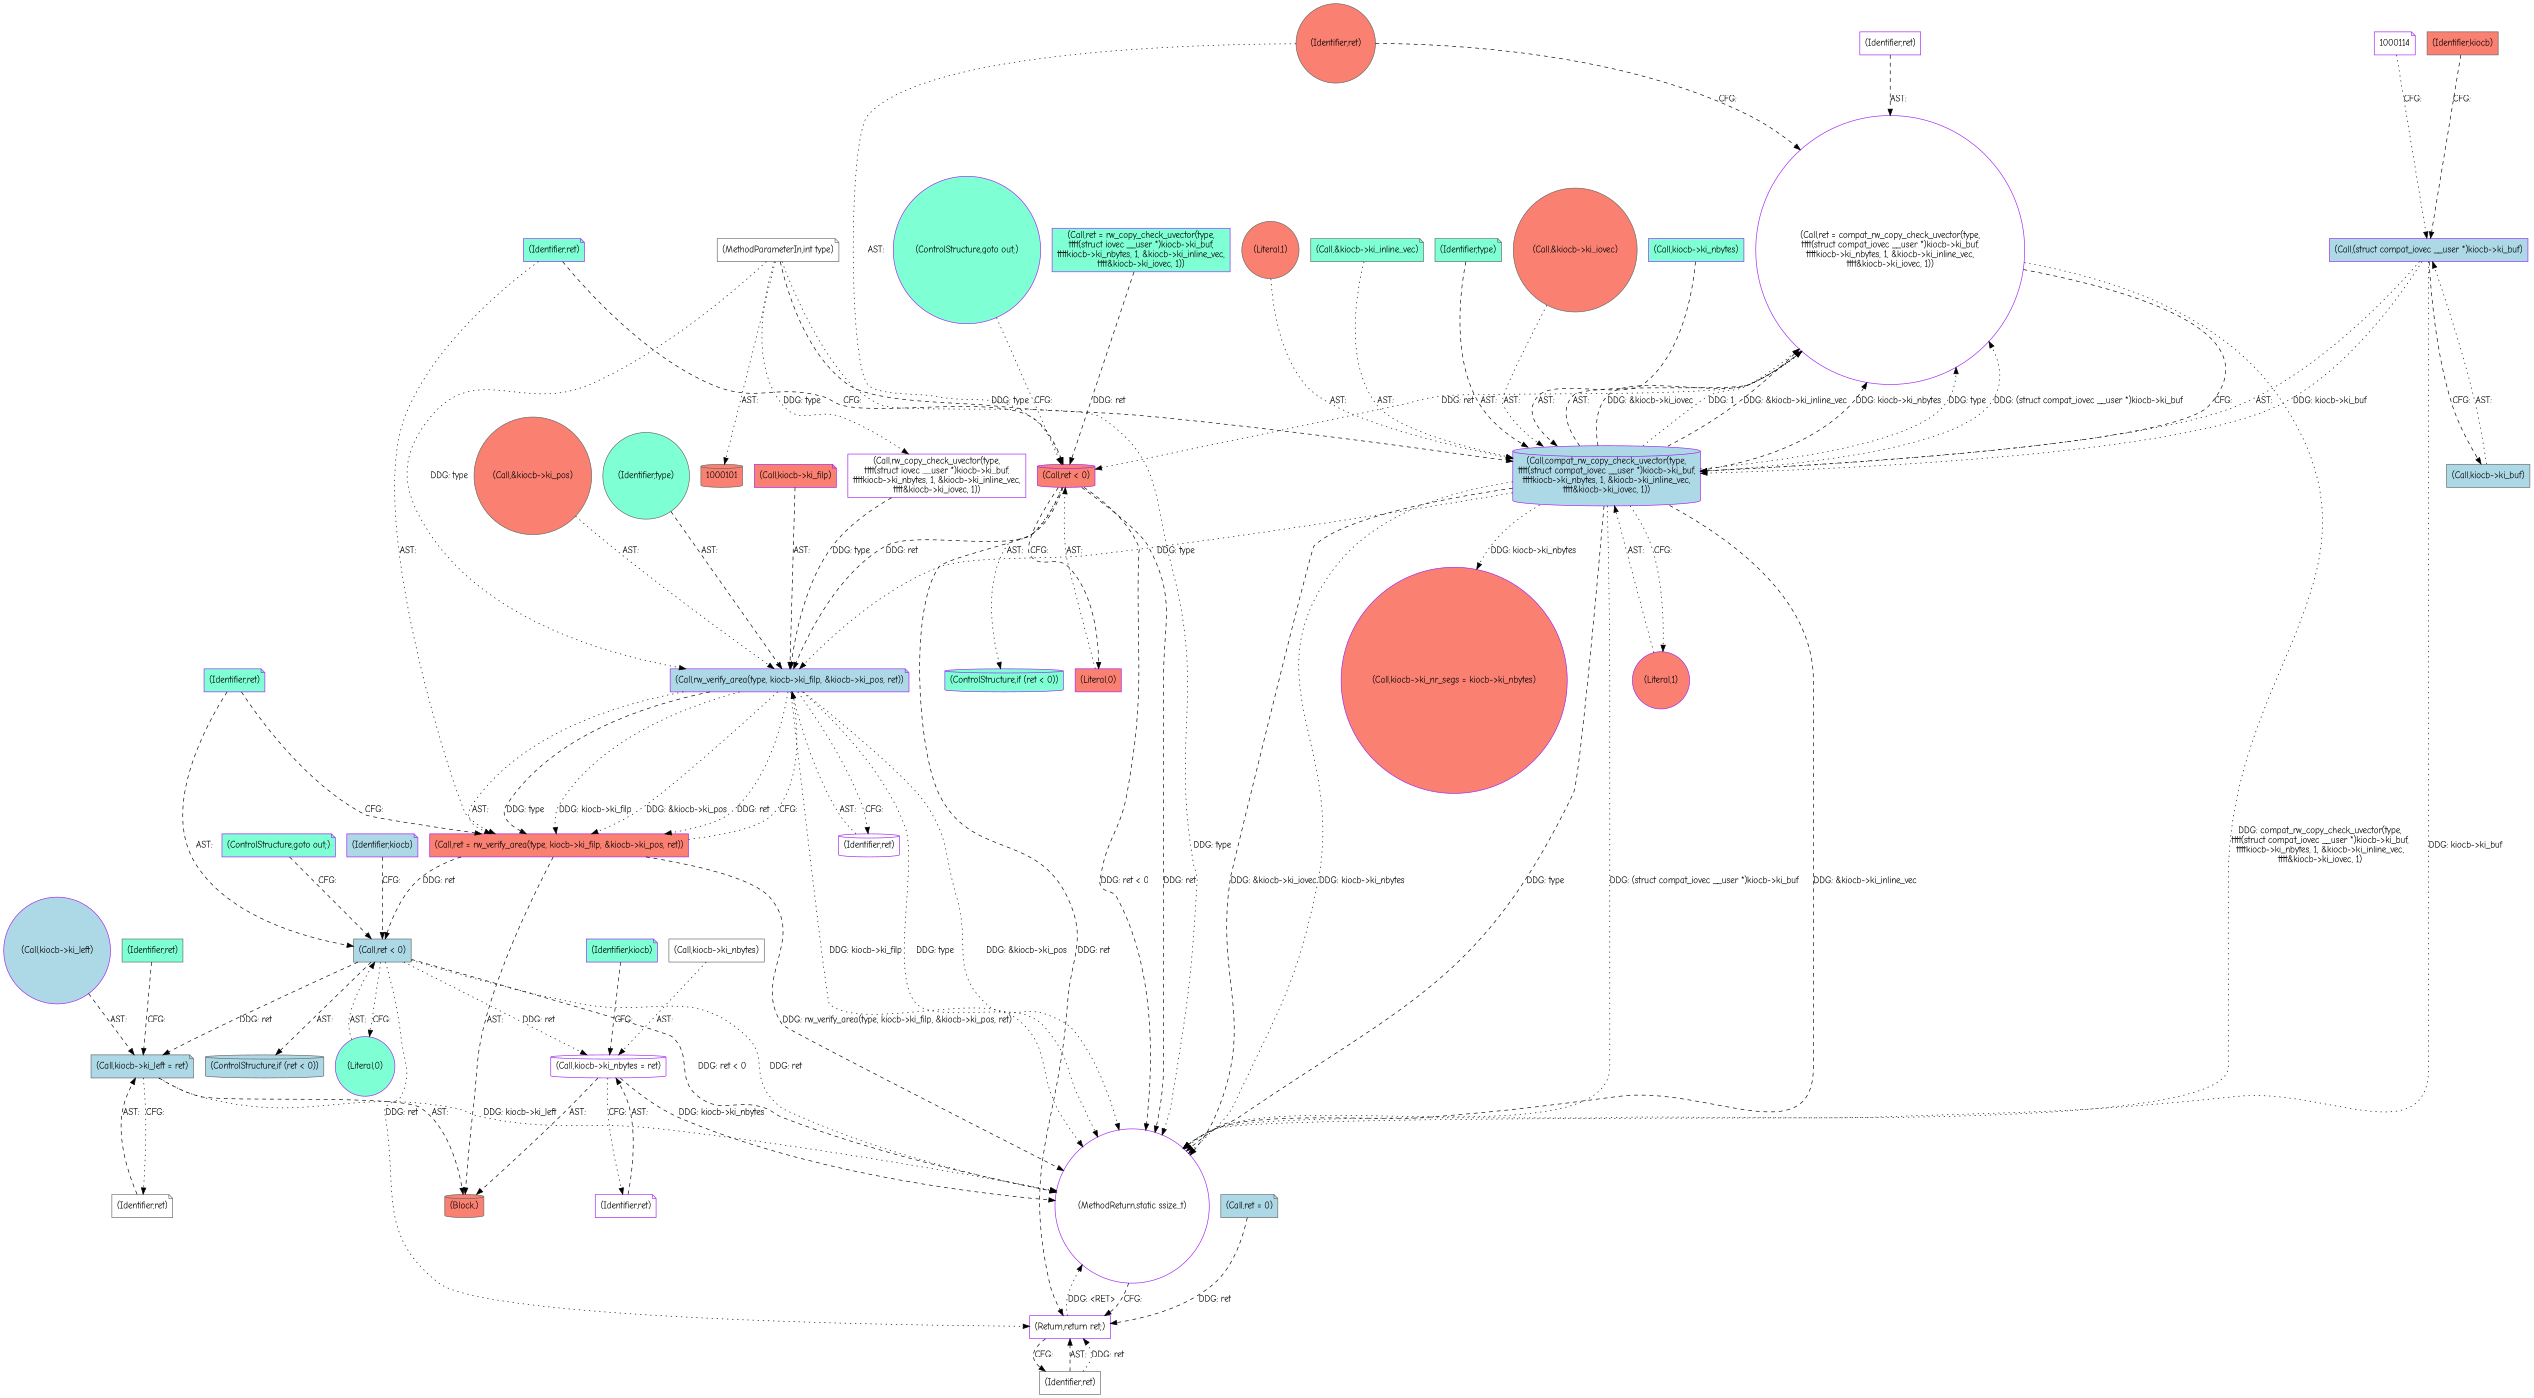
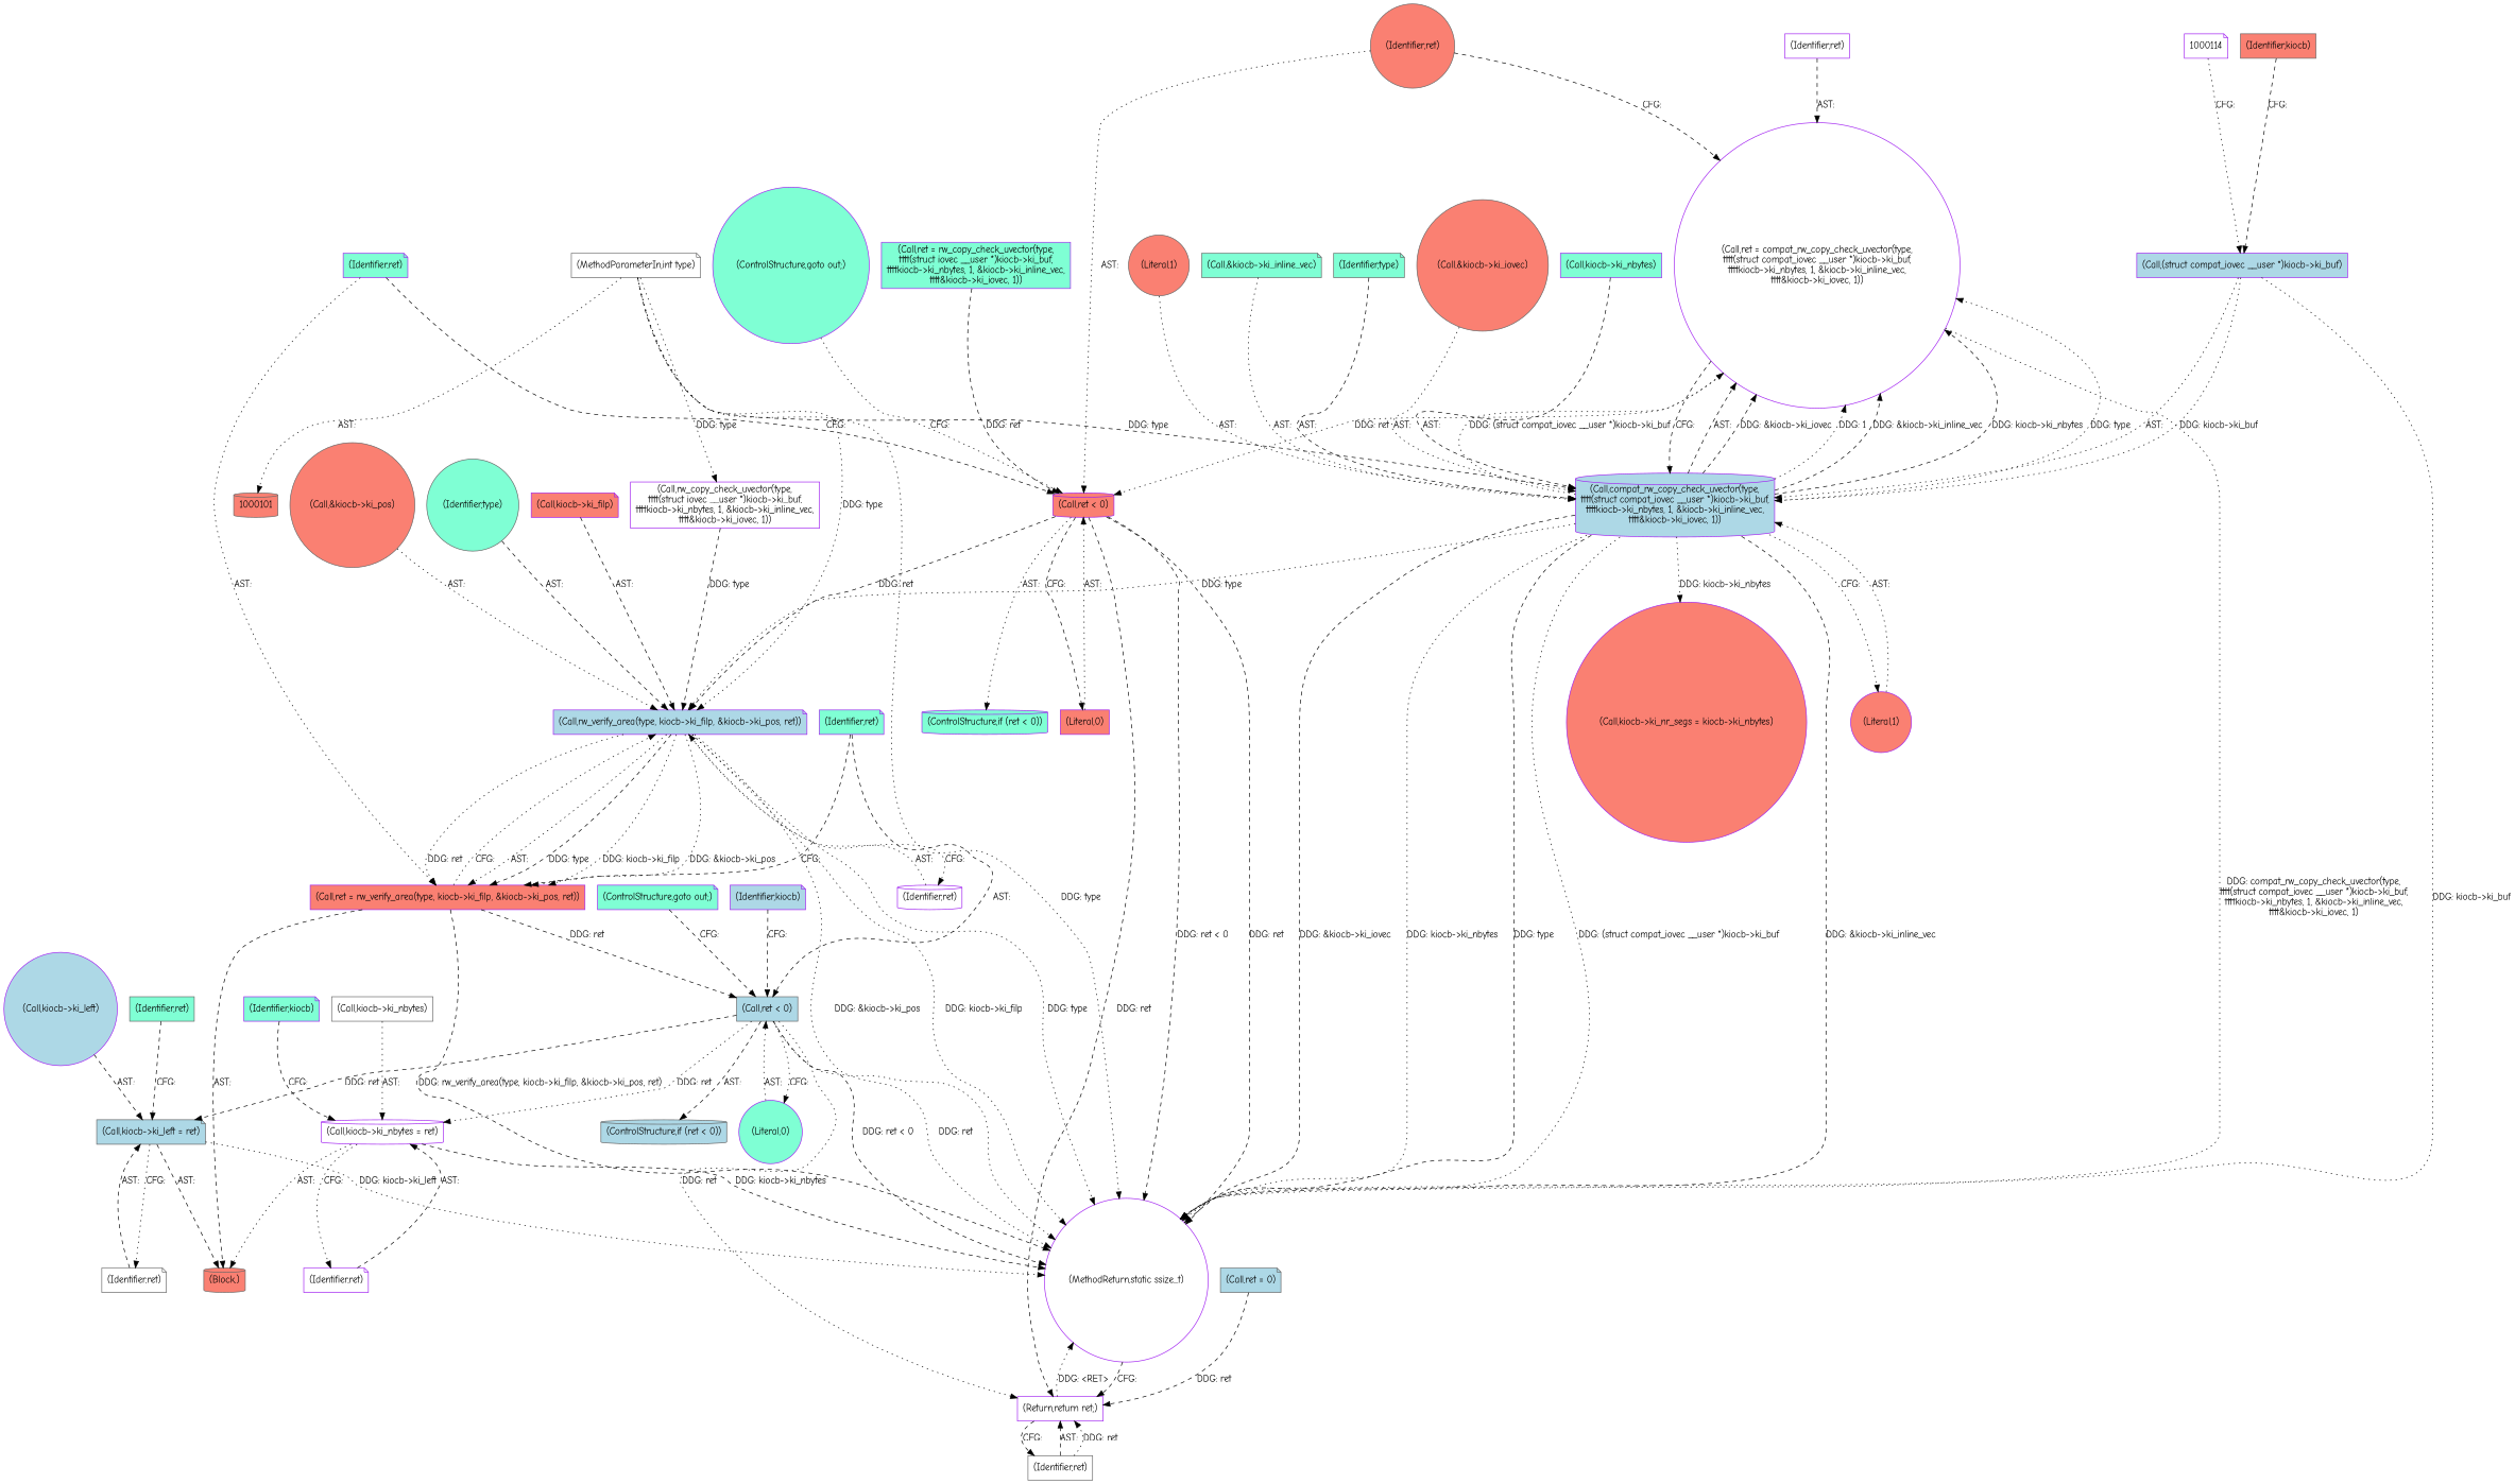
  digraph {
    fontname="Comic Neue"
    node [color=purple fillcolor=white fontname="Comic Neue" shape=note style=filled]
    edge [fontname="Comic Neue" style=dotted]
    n1 [label="(Call,ret = compat_rw_copy_check_uvector(type,\n\t\t\t\t(struct compat_iovec __user *)kiocb->ki_buf,\n\t\t\t\tkiocb->ki_nbytes, 1, &kiocb->ki_inline_vec,\n\t\t\t\t&kiocb->ki_iovec, 1))" shape=circle]
    n2 [fillcolor=lightblue label="(Call,compat_rw_copy_check_uvector(type,\n\t\t\t\t(struct compat_iovec __user *)kiocb->ki_buf,\n\t\t\t\tkiocb->ki_nbytes, 1, &kiocb->ki_inline_vec,\n\t\t\t\t&kiocb->ki_iovec, 1))" shape=cylinder]
    n3 [fillcolor=salmon label="(Call,ret < 0)" shape=cylinder]
    n4 [label="(MethodReturn,static ssize_t)" shape=circle]
    n5 [fillcolor=lightblue label="(Call,rw_verify_area(type, kiocb->ki_filp, &kiocb->ki_pos, ret))"]
    n6 [fillcolor=salmon label="(Literal,1)" shape=circle]
    n7 [fillcolor=salmon label="(Call,kiocb->ki_nr_segs = kiocb->ki_nbytes)" shape=circle]
    n8 [label="(Return,return ret;)" shape=box]
    n9 [fillcolor=aquamarine label="(ControlStructure,if (ret < 0))" shape=cylinder]
    n10 [fillcolor=salmon label="(Literal,0)" shape=box]
    n11 [fillcolor=salmon label="(Call,ret = rw_verify_area(type, kiocb->ki_filp, &kiocb->ki_pos, ret))" shape=box]
    n12 [label="(Identifier,ret)" shape=cylinder]
    n13 [color=gray40 label="(MethodParameterIn,int type)"]
    n14 [label="(Call,rw_copy_check_uvector(type,\n\t\t\t\t(struct iovec __user *)kiocb->ki_buf,\n\t\t\t\tkiocb->ki_nbytes, 1, &kiocb->ki_inline_vec,\n\t\t\t\t&kiocb->ki_iovec, 1))" shape=box]
    1000101 [color=gray40 fillcolor=salmon shape=cylinder]
    n16 [fillcolor=lightblue label="(Call,(struct compat_iovec __user *)kiocb->ki_buf)" shape=box]
-   n17 [color=gray40 fillcolor=lightblue label="(Call,kiocb->ki_buf)" shape=box]
    n18 [color=gray40 label="(Identifier,ret)" shape=box]
    n19 [color=gray40 fillcolor=lightblue label="(Call,ret < 0)" shape=box]
    n20 [color=gray40 fillcolor=salmon label="(Block,)" shape=cylinder]
    n21 [label="(Call,kiocb->ki_nbytes = ret)" shape=cylinder]
    n22 [color=gray40 fillcolor=lightblue label="(Call,kiocb->ki_left = ret)"]
    n23 [color=gray40 fillcolor=lightblue label="(ControlStructure,if (ret < 0))" shape=cylinder]
    n24 [fillcolor=aquamarine label="(Literal,0)" shape=circle]
    n25 [label="(Identifier,ret)"]
    n26 [color=gray40 label="(Identifier,ret)"]
    n27 [color=gray40 fillcolor=salmon label="(Call,&kiocb->ki_pos)" shape=circle]
    n28 [color=gray40 fillcolor=salmon label="(Literal,1)" shape=circle]
    n29 [color=gray40 fillcolor=aquamarine label="(Identifier,type)" shape=circle]
    n30 [fillcolor=aquamarine label="(ControlStructure,goto out;)"]
    n31 [color=gray40 fillcolor=aquamarine label="(Call,&kiocb->ki_inline_vec)"]
    n32 [color=gray40 fillcolor=aquamarine label="(Identifier,type)"]
    n33 [fillcolor=salmon label="(Call,kiocb->ki_filp)"]
    n34 [fillcolor=aquamarine label="(Identifier,ret)"]
    n35 [color=gray40 fillcolor=salmon label="(Call,&kiocb->ki_iovec)" shape=circle]
    n36 [fillcolor=aquamarine label="(ControlStructure,goto out;)" shape=circle]
    n37 [color=gray40 label="(Call,kiocb->ki_nbytes)" shape=box]
    n38 [fillcolor=aquamarine label="(Identifier,ret)"]
    n39 [fillcolor=lightblue label="(Call,kiocb->ki_left)" shape=circle]
    n40 [fillcolor=aquamarine label="(Call,kiocb->ki_nbytes)" shape=box]
    n41 [color=gray40 fillcolor=salmon label="(Identifier,kiocb)" shape=box]
    n42 [color=gray40 fillcolor=aquamarine label="(Identifier,ret)" shape=box]
    n43 [fillcolor=aquamarine label="(Identifier,kiocb)"]
    n44 [fillcolor=aquamarine label="(Call,ret = rw_copy_check_uvector(type,\n\t\t\t\t(struct iovec __user *)kiocb->ki_buf,\n\t\t\t\tkiocb->ki_nbytes, 1, &kiocb->ki_inline_vec,\n\t\t\t\t&kiocb->ki_iovec, 1))" shape=box]
    n45 [fillcolor=lightblue label="(Identifier,kiocb)"]
    n46 [color=gray40 fillcolor=salmon label="(Identifier,ret)" shape=circle]
    n47 [color=gray40 fillcolor=lightblue label="(Call,ret = 0)"]
    n48 [label="(Identifier,ret)" shape=box]
    1000114
    n1 -> n2 [label="CFG: " style=dashed]
    n1 -> n3 [label="DDG: ret"]
    n1 -> n4 [label="DDG: compat_rw_copy_check_uvector(type,\n\t\t\t\t(struct compat_iovec __user *)kiocb->ki_buf,\n\t\t\t\tkiocb->ki_nbytes, 1, &kiocb->ki_inline_vec,\n\t\t\t\t&kiocb->ki_iovec, 1)"]
    n2 -> n1 [label="AST: " style=dashed]
    n2 -> n1 [label="DDG: &kiocb->ki_iovec" style=dashed]
    n2 -> n1 [label="DDG: 1"]
    n2 -> n1 [label="DDG: &kiocb->ki_inline_vec" style=dashed]
    n2 -> n1 [label="DDG: kiocb->ki_nbytes" style=dashed]
    n2 -> n1 [label="DDG: type"]
    n2 -> n1 [label="DDG: (struct compat_iovec __user *)kiocb->ki_buf"]
    n2 -> n4 [label="DDG: &kiocb->ki_iovec" style=dashed]
    n2 -> n4 [label="DDG: kiocb->ki_nbytes"]
    n2 -> n4 [label="DDG: type" style=dashed]
    n2 -> n4 [label="DDG: (struct compat_iovec __user *)kiocb->ki_buf"]
    n2 -> n4 [label="DDG: &kiocb->ki_inline_vec" style=dashed]
    n2 -> n5 [label="DDG: type"]
    n2 -> n6 [label="CFG: "]
    n2 -> n7 [label="DDG: kiocb->ki_nbytes"]
    n3 -> n4 [label="DDG: ret < 0" style=dashed]
    n3 -> n4 [label="DDG: ret" style=dashed]
    n3 -> n5 [label="DDG: ret" style=dashed]
    n3 -> n8 [label="DDG: ret" style=dashed]
    n3 -> n9 [label="AST: "]
    n3 -> n10 [label="CFG: " style=dashed]
    n4 -> n8 [label="CFG: " style=dashed]
    n5 -> n4 [label="DDG: &kiocb->ki_pos"]
    n5 -> n4 [label="DDG: kiocb->ki_filp"]
    n5 -> n4 [label="DDG: type"]
    n5 -> n11 [label="AST: "]
    n5 -> n11 [label="DDG: type" style=dashed]
    n5 -> n11 [label="DDG: kiocb->ki_filp"]
    n5 -> n11 [label="DDG: &kiocb->ki_pos"]
    n5 -> n11 [label="DDG: ret"]
    n5 -> n12 [label="CFG: "]
    n6 -> n2 [label="AST: "]
    n8 -> n4 [label="DDG: <RET>"]
    n8 -> n18 [label="CFG: " style=dashed]
    n10 -> n3 [label="AST: "]
    n11 -> n4 [label="DDG: rw_verify_area(type, kiocb->ki_filp, &kiocb->ki_pos, ret)" style=dashed]
    n11 -> n5 [label="CFG: "]
    n11 -> n19 [label="DDG: ret" style=dashed]
    n11 -> n20 [label="AST: " style=dashed]
    n12 -> n5 [label="AST: "]
    n13 -> n2 [label="DDG: type" style=dashed]
    n13 -> n4 [label="DDG: type"]
    n13 -> n5 [label="DDG: type"]
    n13 -> n14 [label="DDG: type"]
    n13 -> 1000101 [label="AST: "]
    n14 -> n5 [label="DDG: type" style=dashed]
    n16 -> n2 [label="AST: "]
    n16 -> n2 [label="DDG: kiocb->ki_buf"]
    n16 -> n4 [label="DDG: kiocb->ki_buf"]
-   n16 -> n17 [label="CFG: " style=dashed]
-   n17 -> n16 [label="AST: "]
    n18 -> n8 [label="AST: " style=dashed]
    n18 -> n8 [label="DDG: ret"]
    n19 -> n4 [label="DDG: ret < 0" style=dashed]
    n19 -> n4 [label="DDG: ret"]
    n19 -> n8 [label="DDG: ret"]
    n19 -> n21 [label="DDG: ret"]
    n19 -> n22 [label="DDG: ret" style=dashed]
    n19 -> n23 [label="AST: " style=dashed]
    n19 -> n24 [label="CFG: "]
    n21 -> n4 [label="DDG: kiocb->ki_nbytes" style=dashed]
-   n21 -> n20 [label="AST: " style=dashed]
+   n21 -> n20 [label="AST: "]
    n21 -> n25 [label="CFG: "]
    n22 -> n4 [label="DDG: kiocb->ki_left"]
    n22 -> n20 [label="AST: " style=dashed]
    n22 -> n26 [label="CFG: "]
    n24 -> n19 [label="AST: "]
    n25 -> n21 [label="AST: " style=dashed]
    n26 -> n22 [label="AST: " style=dashed]
    n27 -> n5 [label="AST: "]
    n28 -> n2 [label="AST: "]
    n29 -> n5 [label="AST: " style=dashed]
    n30 -> n19 [label="CFG: " style=dashed]
    n31 -> n2 [label="AST: "]
    n32 -> n2 [label="AST: " style=dashed]
    n33 -> n5 [label="AST: " style=dashed]
    n34 -> n11 [label="CFG: " style=dashed]
    n34 -> n19 [label="AST: " style=dashed]
    n35 -> n2 [label="AST: "]
    n36 -> n3 [label="CFG: "]
    n37 -> n21 [label="AST: "]
    n38 -> n3 [label="CFG: " style=dashed]
    n38 -> n11 [label="AST: "]
    n39 -> n22 [label="AST: " style=dashed]
    n40 -> n2 [label="AST: " style=dashed]
    n41 -> n16 [label="CFG: " style=dashed]
    n42 -> n22 [label="CFG: " style=dashed]
    n43 -> n21 [label="CFG: " style=dashed]
    n44 -> n3 [label="DDG: ret" style=dashed]
    n45 -> n19 [label="CFG: " style=dashed]
    n46 -> n1 [label="CFG: " style=dashed]
    n46 -> n3 [label="AST: "]
    n47 -> n8 [label="DDG: ret" style=dashed]
    n48 -> n1 [label="AST: " style=dashed]
    1000114 -> n16 [label="CFG: "]
  }
